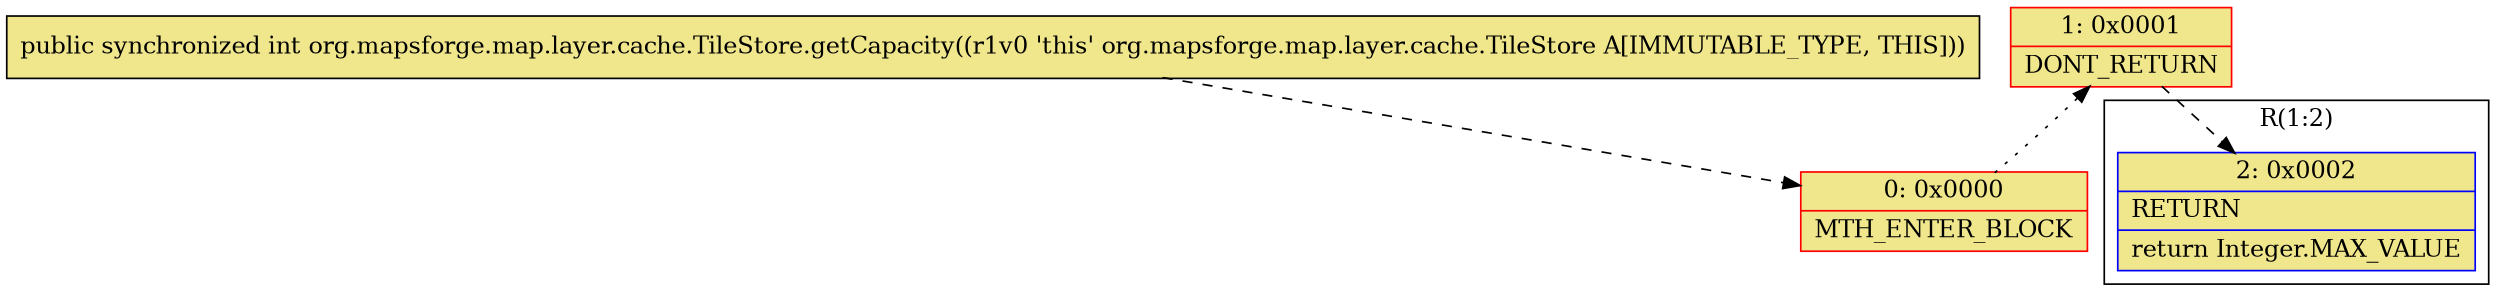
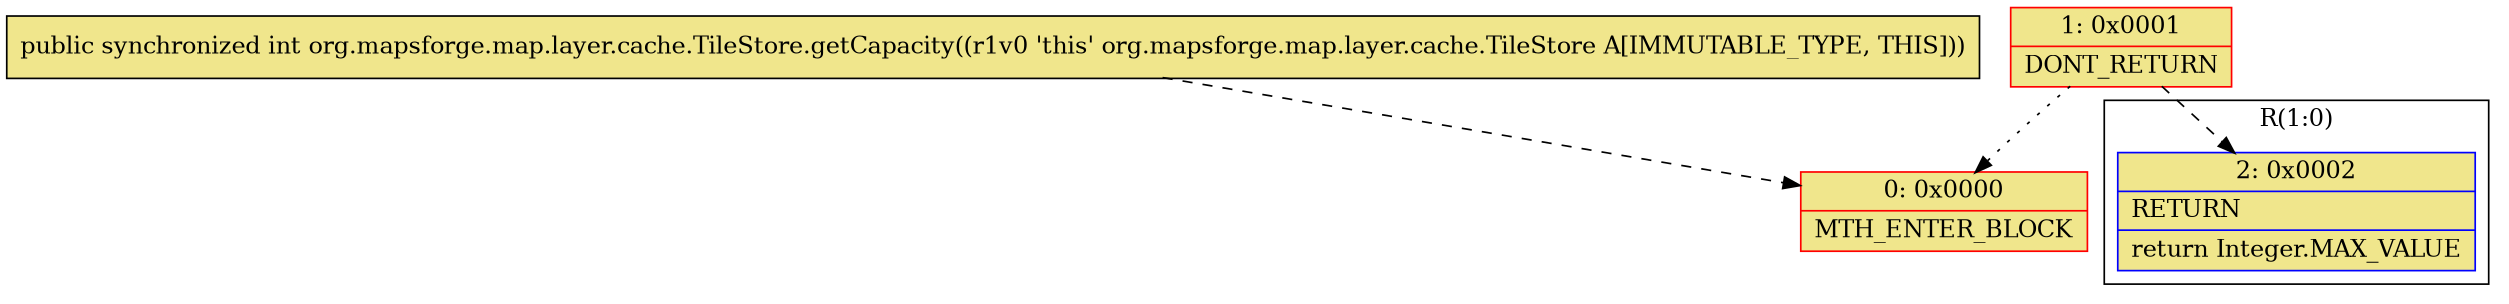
  digraph {
    node [color=red fillcolor=khaki shape=record style=filled]
    edge [style=dashed]
    n1 [color=blue label="{2\:\ 0x0002|RETURN\l|return Integer.MAX_VALUE\l}"]
    n2 [label="{0\:\ 0x0000|MTH_ENTER_BLOCK\l}"]
    n3 [label="{1\:\ 0x0001|DONT_RETURN\l}"]
    n4 [label="{public synchronized int org.mapsforge.map.layer.cache.TileStore.getCapacity((r1v0 'this' org.mapsforge.map.layer.cache.TileStore A[IMMUTABLE_TYPE, THIS])) }" color=""]
    subgraph cluster_1 {
-     label="R(1:2)"
+     label="R(1:0)"
      n1
    }
-   n2 -> n3 [style=dotted]
+   n3 -> n2 [style=dotted]
    n3 -> n1
    n4 -> n2
  }
